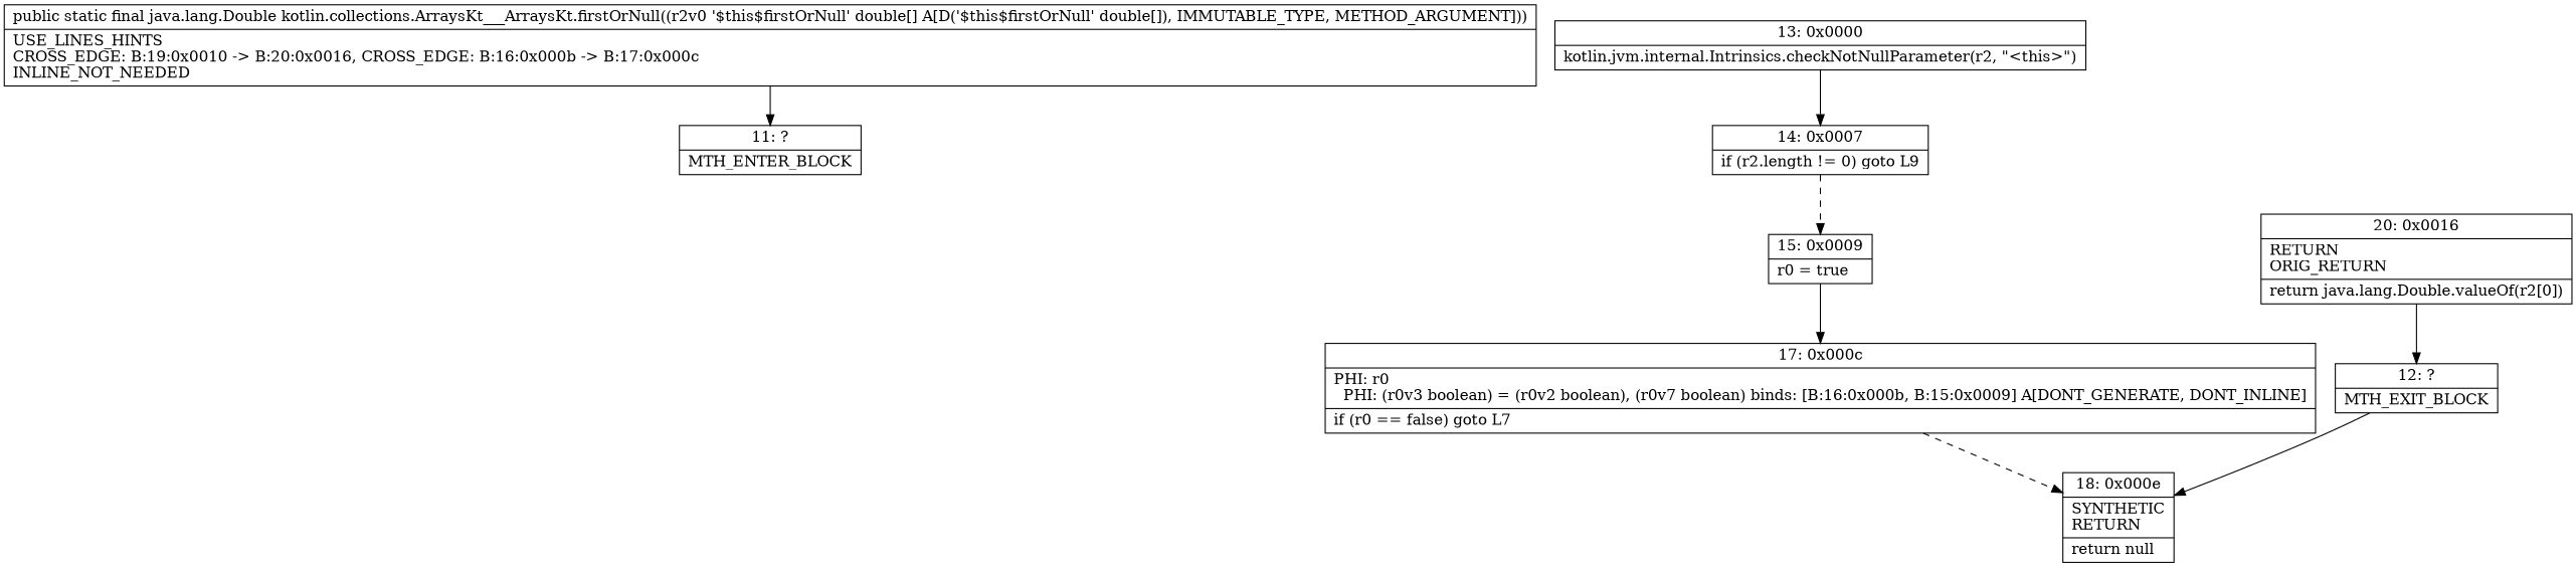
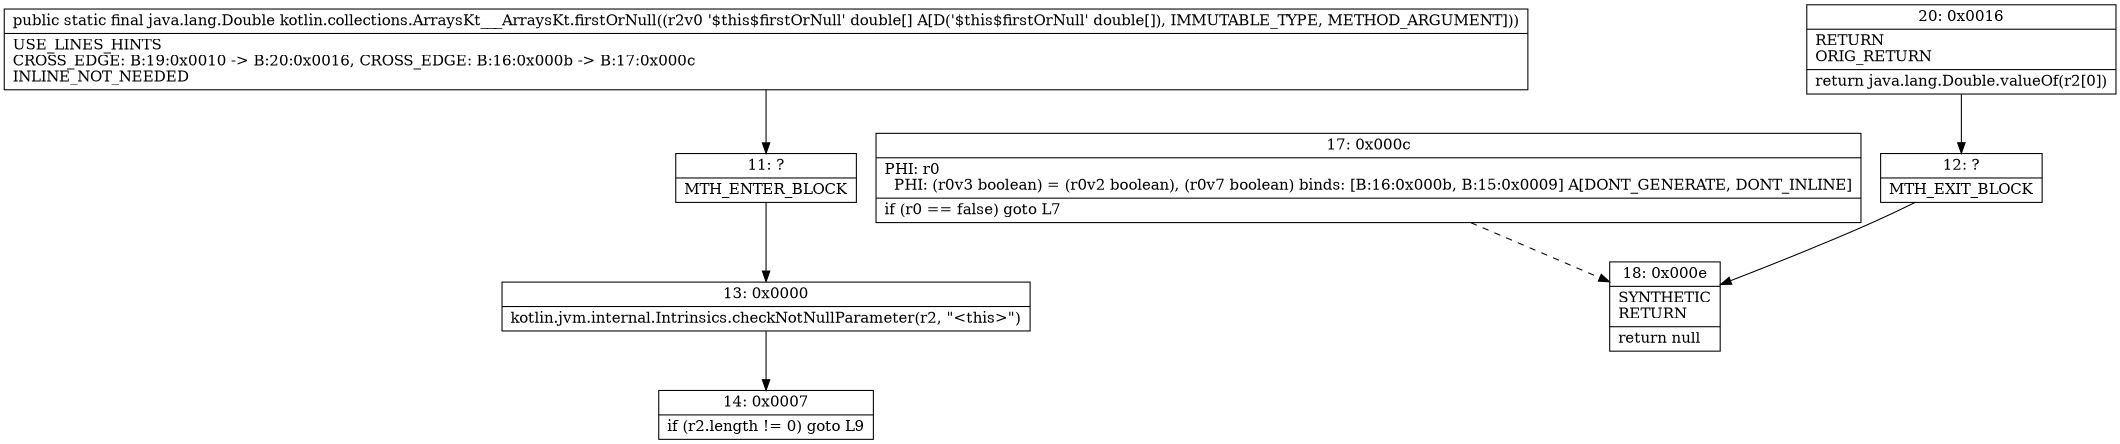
  digraph {
    node [shape=record]
    n1 [label="{11\:\ ?|MTH_ENTER_BLOCK\l}"]
    n2 [label="{13\:\ 0x0000|kotlin.jvm.internal.Intrinsics.checkNotNullParameter(r2, \"\<this\>\")\l}"]
    n3 [label="{14\:\ 0x0007|if (r2.length != 0) goto L9\l}"]
-   n4 [label="{15\:\ 0x0009|r0 = true\l}"]
    n5 [label="{17\:\ 0x000c|PHI: r0 \l  PHI: (r0v3 boolean) = (r0v2 boolean), (r0v7 boolean) binds: [B:16:0x000b, B:15:0x0009] A[DONT_GENERATE, DONT_INLINE]\l|if (r0 == false) goto L7\l}"]
    n6 [label="{18\:\ 0x000e|SYNTHETIC\lRETURN\l|return null\l}"]
    n7 [label="{12\:\ ?|MTH_EXIT_BLOCK\l}"]
    n8 [label="{20\:\ 0x0016|RETURN\lORIG_RETURN\l|return java.lang.Double.valueOf(r2[0])\l}"]
    n9 [label="{public static final java.lang.Double kotlin.collections.ArraysKt___ArraysKt.firstOrNull((r2v0 '$this$firstOrNull' double[] A[D('$this$firstOrNull' double[]), IMMUTABLE_TYPE, METHOD_ARGUMENT]))  | USE_LINES_HINTS\lCROSS_EDGE: B:19:0x0010 \-\> B:20:0x0016, CROSS_EDGE: B:16:0x000b \-\> B:17:0x000c\lINLINE_NOT_NEEDED\l}"]
+   n1 -> n2
    n2 -> n3
-   n3 -> n4 [style=dashed]
-   n4 -> n5
    n5 -> n6 [style=dashed]
    n7 -> n6
    n8 -> n7
    n9 -> n1
  }
